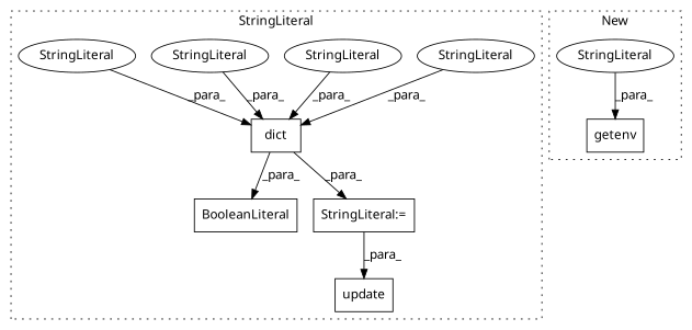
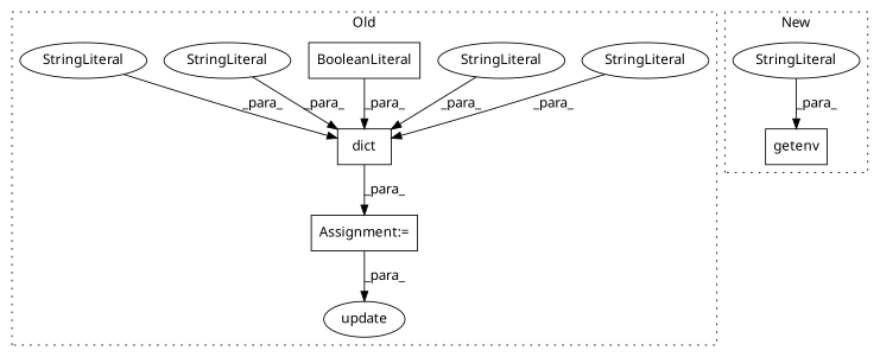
  digraph {
    fontname="Noto Sans"
    node [a=45 fontname="Noto Sans" l="7,1" shape=box]
    edge [fontname="Noto Sans"]
    n1 [a=32 l="5,1" label=dict s="1275,1534"]
    n2 [l=33 label=StringLiteral s=1495 shape=ellipse]
    n3 [l=45 label=StringLiteral s=1280 shape=ellipse]
    n4 [a=9 l=5 label=BooleanLiteral s=1529]
-   n5 [a=32 label=update s="1635,1686"]
+   n5 [a=32 label=update s="1635,1686" shape=ellipse]
    n6 [l=42 label=StringLiteral s=1326 shape=ellipse]
    n7 [l=29 label=StringLiteral s=1465 shape=ellipse]
-   n8 [a=7 l=1 label="StringLiteral:=" s=1274]
+   n8 [a=7 l=1 label="Assignment:=" s=1274]
    n9 [a=32 label=getenv s="1471,1506"]
    n10 [l=18 label=StringLiteral s=1478 shape=ellipse]
    subgraph cluster_1 {
-     label=StringLiteral
+     label=Old
      style=dotted
      n1
      n2
      n3
      n4
      n5
      n6
      n7
      n8
    }
    subgraph cluster_2 {
      label=New
      style=dotted
      n9
      n10
    }
    n1 -> n8 [label=_para_]
    n2 -> n1 [label=_para_]
    n3 -> n1 [label=_para_]
-   n1 -> n4 [label=_para_]
+   n4 -> n1 [label=_para_]
    n6 -> n1 [label=_para_]
    n7 -> n1 [label=_para_]
    n8 -> n5 [label=_para_]
    n10 -> n9 [label=_para_]
  }
